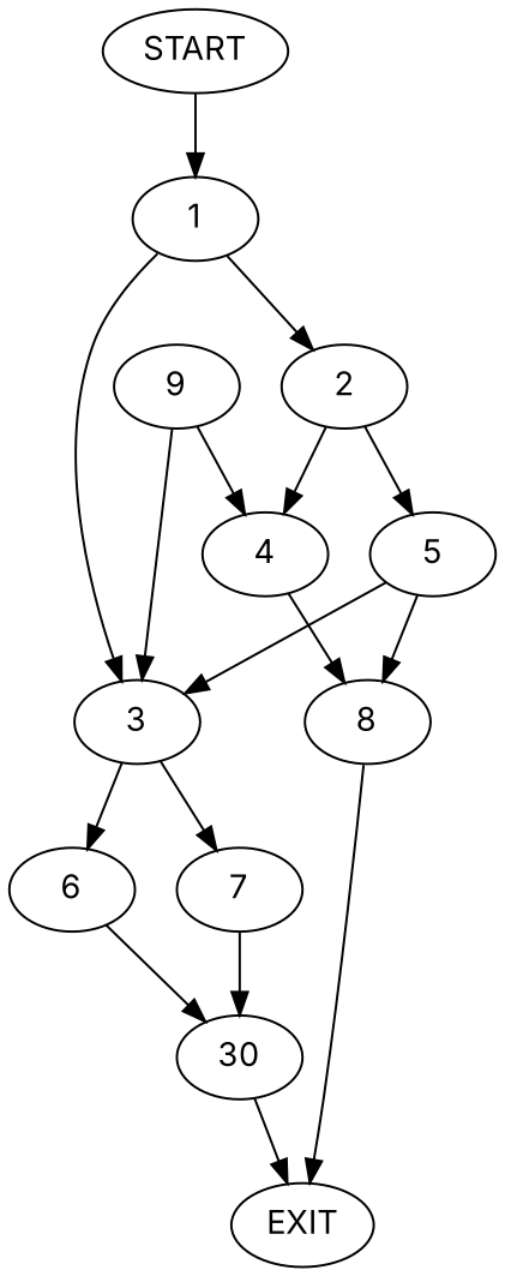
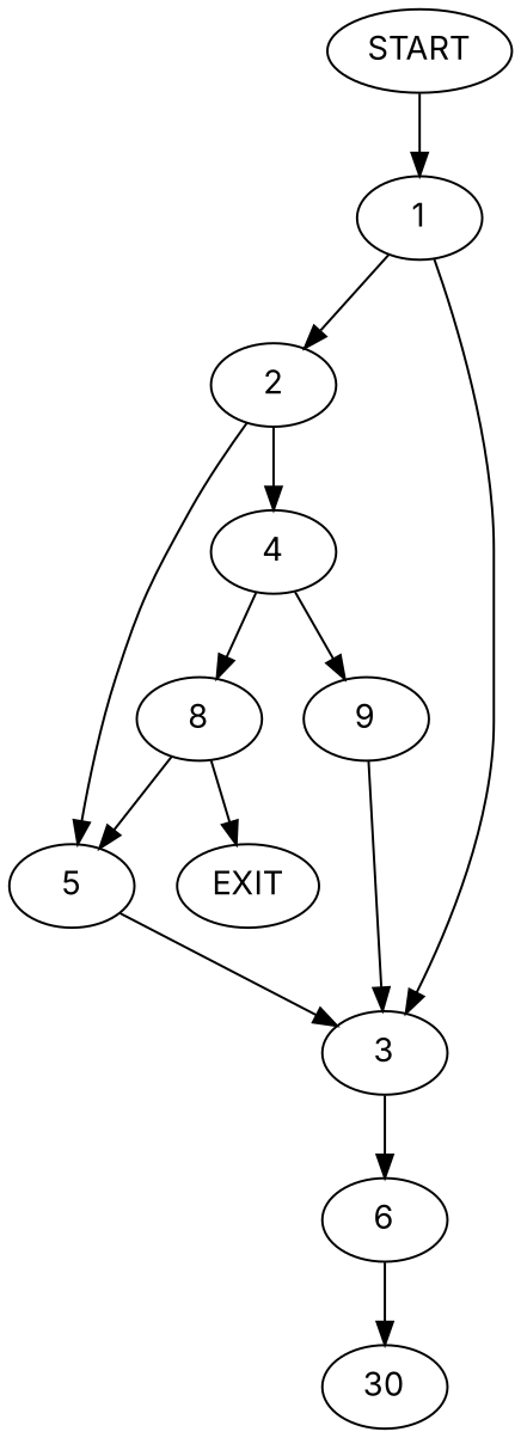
  digraph {
    fontname=Inter
    node [fontname=Inter]
    edge [fontname=Inter]
    n1 [label=START]
    1
    2
    3
    n5 [label=EXIT]
    4
    5
    6
-   7
    8
    9
    n12 [label=30]
    n1 -> 1
    1 -> 2
    1 -> 3
    2 -> 4
    2 -> 5
    3 -> 6
-   3 -> 7
    4 -> 8
-   9 -> 4
+   4 -> 9
    5 -> 3
-   5 -> 8
+   8 -> 5
    6 -> n12
-   7 -> n12
    8 -> n5
    9 -> 3
-   n12 -> n5
  }
